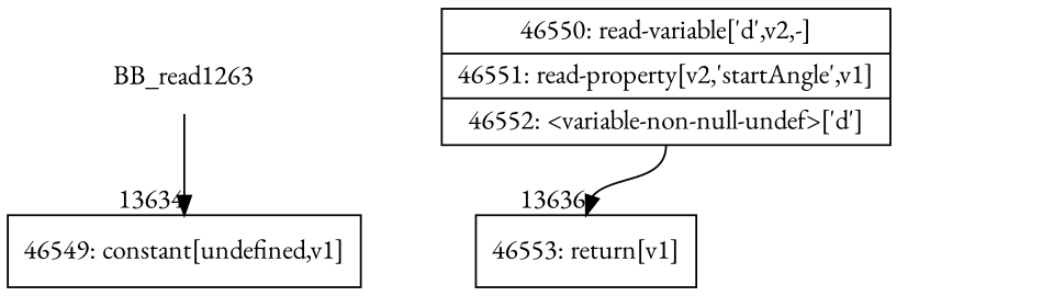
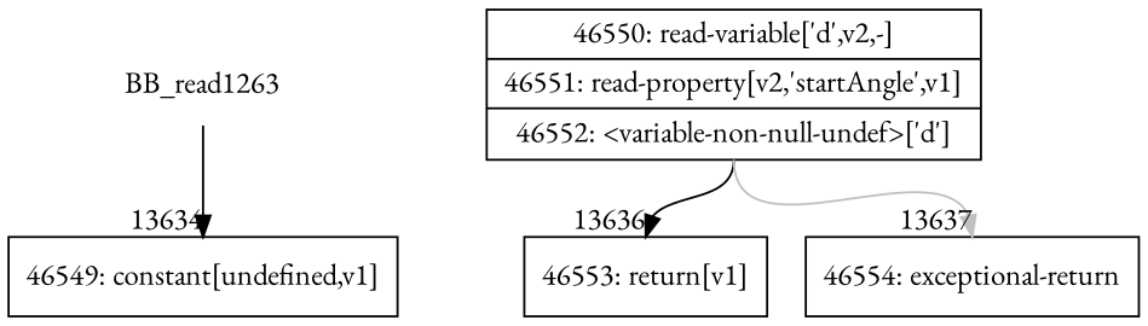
  digraph {
    fontname="EB Garamond"
    rankdir=TD
    node [fontname="EB Garamond" shape=record]
    edge [fontname="EB Garamond" headport=n tailport=s]
    n1 [label=BB_read1263 shape=none]
    n2 [label="{46549: constant[undefined,v1]}"]
    n3 [label="{46550: read-variable['d',v2,-]|46551: read-property[v2,'startAngle',v1]|46552: \<variable-non-null-undef\>['d']}"]
    n4 [label="{46553: return[v1]}"]
+   n5 [label="{46554: exceptional-return}"]
    n1 -> n2 [headlabel="    13634"]
    n3 -> n4 [headlabel="      13636"]
+   n3 -> n5 [color=gray headlabel="      13637"]
  }
